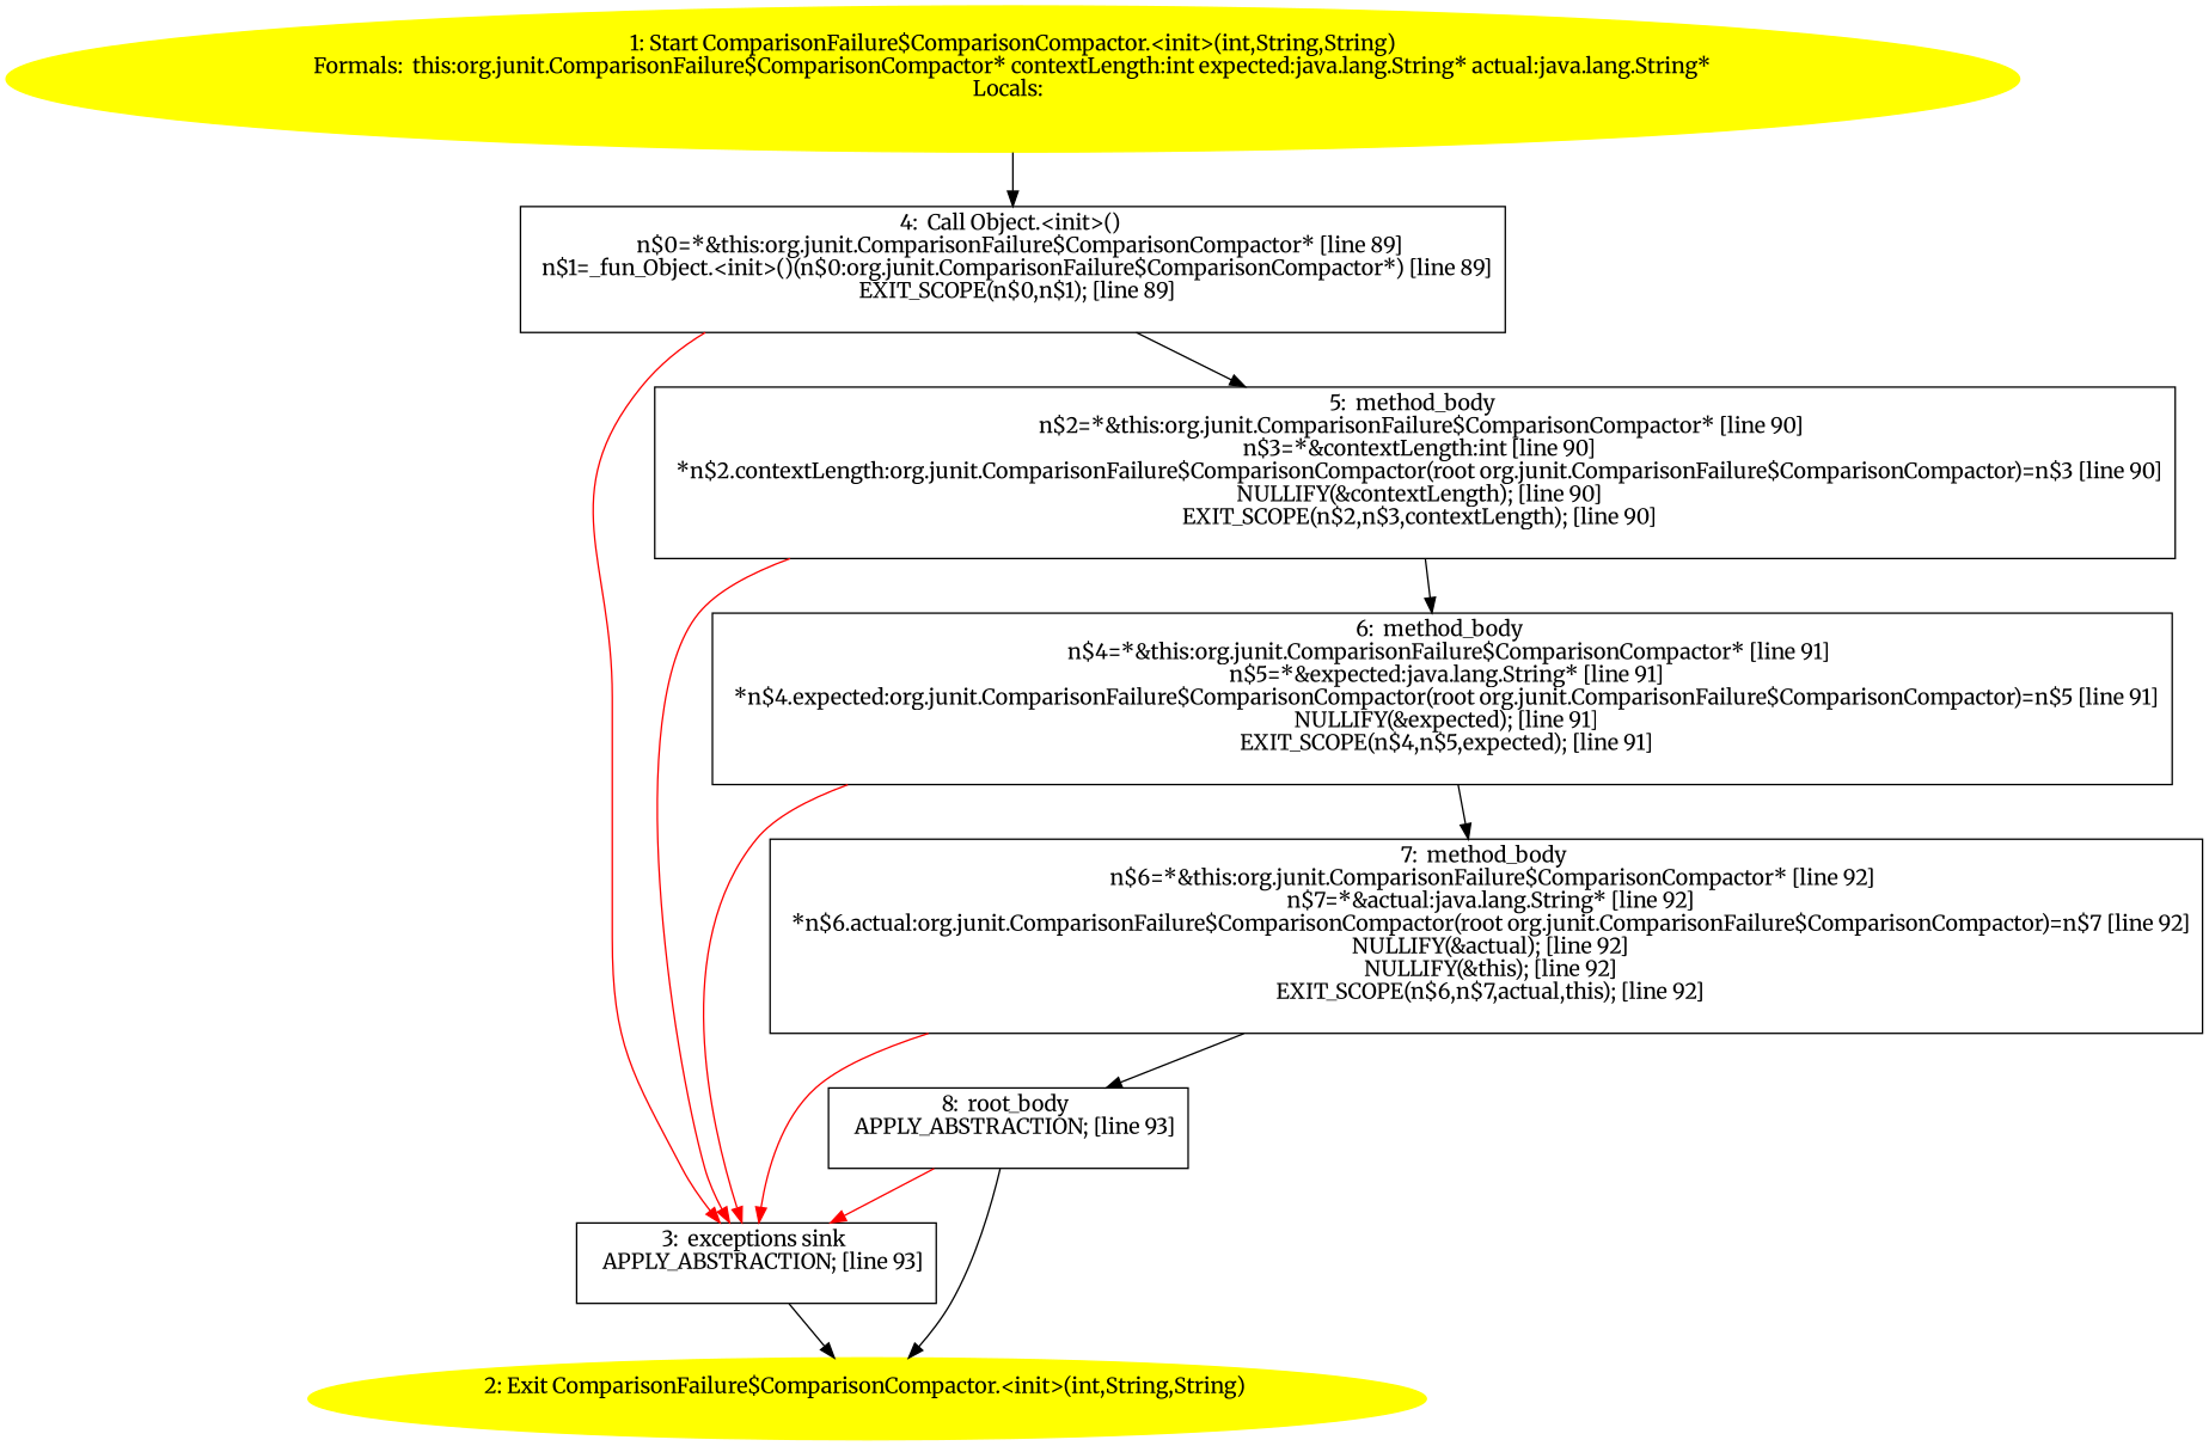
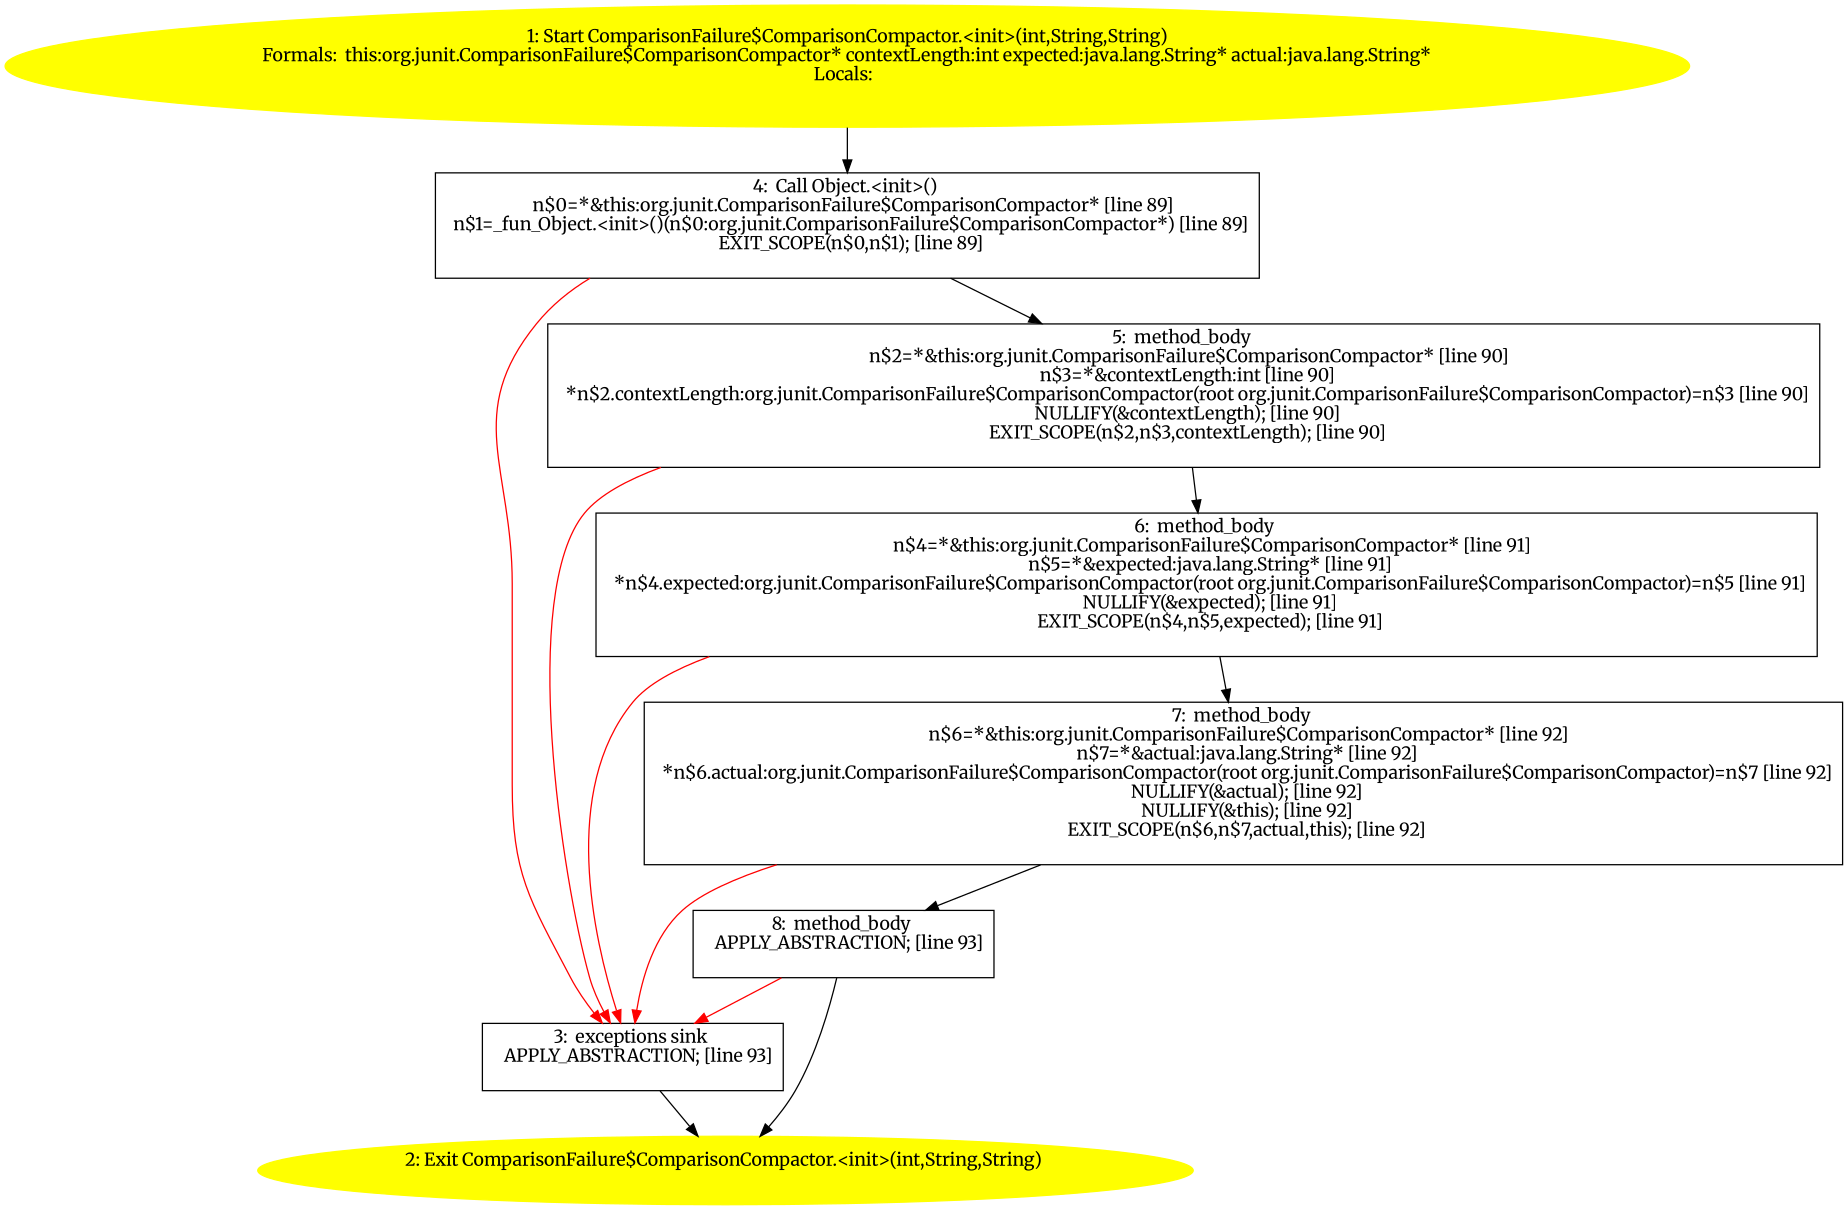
  digraph {
    fontname=Merriweather
    node [fontname=Merriweather shape=box]
    edge [fontname=Merriweather]
    n1 [color=yellow label="1: Start ComparisonFailure$ComparisonCompactor.<init>(int,String,String)\nFormals:  this:org.junit.ComparisonFailure$ComparisonCompactor* contextLength:int expected:java.lang.String* actual:java.lang.String*\nLocals:  \n  " style=filled shape=""]
    n2 [label="4:  Call Object.<init>() \n   n$0=*&this:org.junit.ComparisonFailure$ComparisonCompactor* [line 89]\n  n$1=_fun_Object.<init>()(n$0:org.junit.ComparisonFailure$ComparisonCompactor*) [line 89]\n  EXIT_SCOPE(n$0,n$1); [line 89]\n "]
    n3 [label="3:  exceptions sink \n   APPLY_ABSTRACTION; [line 93]\n "]
    n4 [label="5:  method_body \n   n$2=*&this:org.junit.ComparisonFailure$ComparisonCompactor* [line 90]\n  n$3=*&contextLength:int [line 90]\n  *n$2.contextLength:org.junit.ComparisonFailure$ComparisonCompactor(root org.junit.ComparisonFailure$ComparisonCompactor)=n$3 [line 90]\n  NULLIFY(&contextLength); [line 90]\n  EXIT_SCOPE(n$2,n$3,contextLength); [line 90]\n "]
    n5 [color=yellow label="2: Exit ComparisonFailure$ComparisonCompactor.<init>(int,String,String) \n  " style=filled shape=""]
    n6 [label="6:  method_body \n   n$4=*&this:org.junit.ComparisonFailure$ComparisonCompactor* [line 91]\n  n$5=*&expected:java.lang.String* [line 91]\n  *n$4.expected:org.junit.ComparisonFailure$ComparisonCompactor(root org.junit.ComparisonFailure$ComparisonCompactor)=n$5 [line 91]\n  NULLIFY(&expected); [line 91]\n  EXIT_SCOPE(n$4,n$5,expected); [line 91]\n "]
    n7 [label="7:  method_body \n   n$6=*&this:org.junit.ComparisonFailure$ComparisonCompactor* [line 92]\n  n$7=*&actual:java.lang.String* [line 92]\n  *n$6.actual:org.junit.ComparisonFailure$ComparisonCompactor(root org.junit.ComparisonFailure$ComparisonCompactor)=n$7 [line 92]\n  NULLIFY(&actual); [line 92]\n  NULLIFY(&this); [line 92]\n  EXIT_SCOPE(n$6,n$7,actual,this); [line 92]\n "]
-   n8 [label="8:  root_body \n   APPLY_ABSTRACTION; [line 93]\n "]
+   n8 [label="8:  method_body \n   APPLY_ABSTRACTION; [line 93]\n "]
    n1 -> n2
    n2 -> n3 [color=red]
    n2 -> n4
    n3 -> n5
    n4 -> n3 [color=red]
    n4 -> n6
    n6 -> n3 [color=red]
    n6 -> n7
    n7 -> n3 [color=red]
    n7 -> n8
    n8 -> n3 [color=red]
    n8 -> n5
  }
